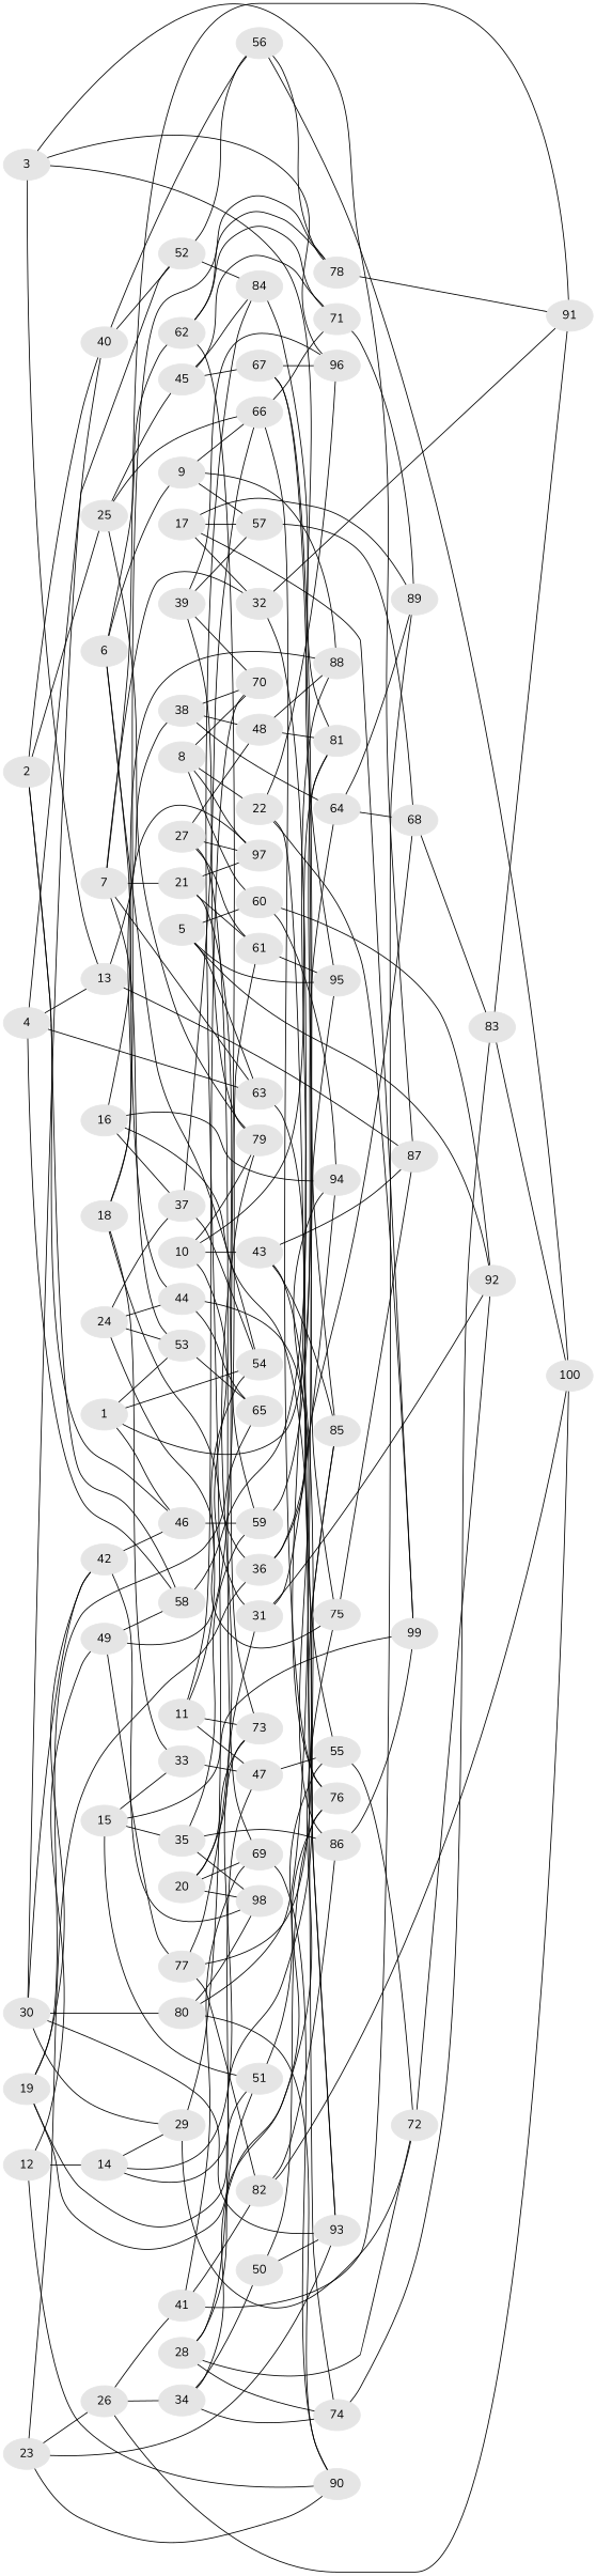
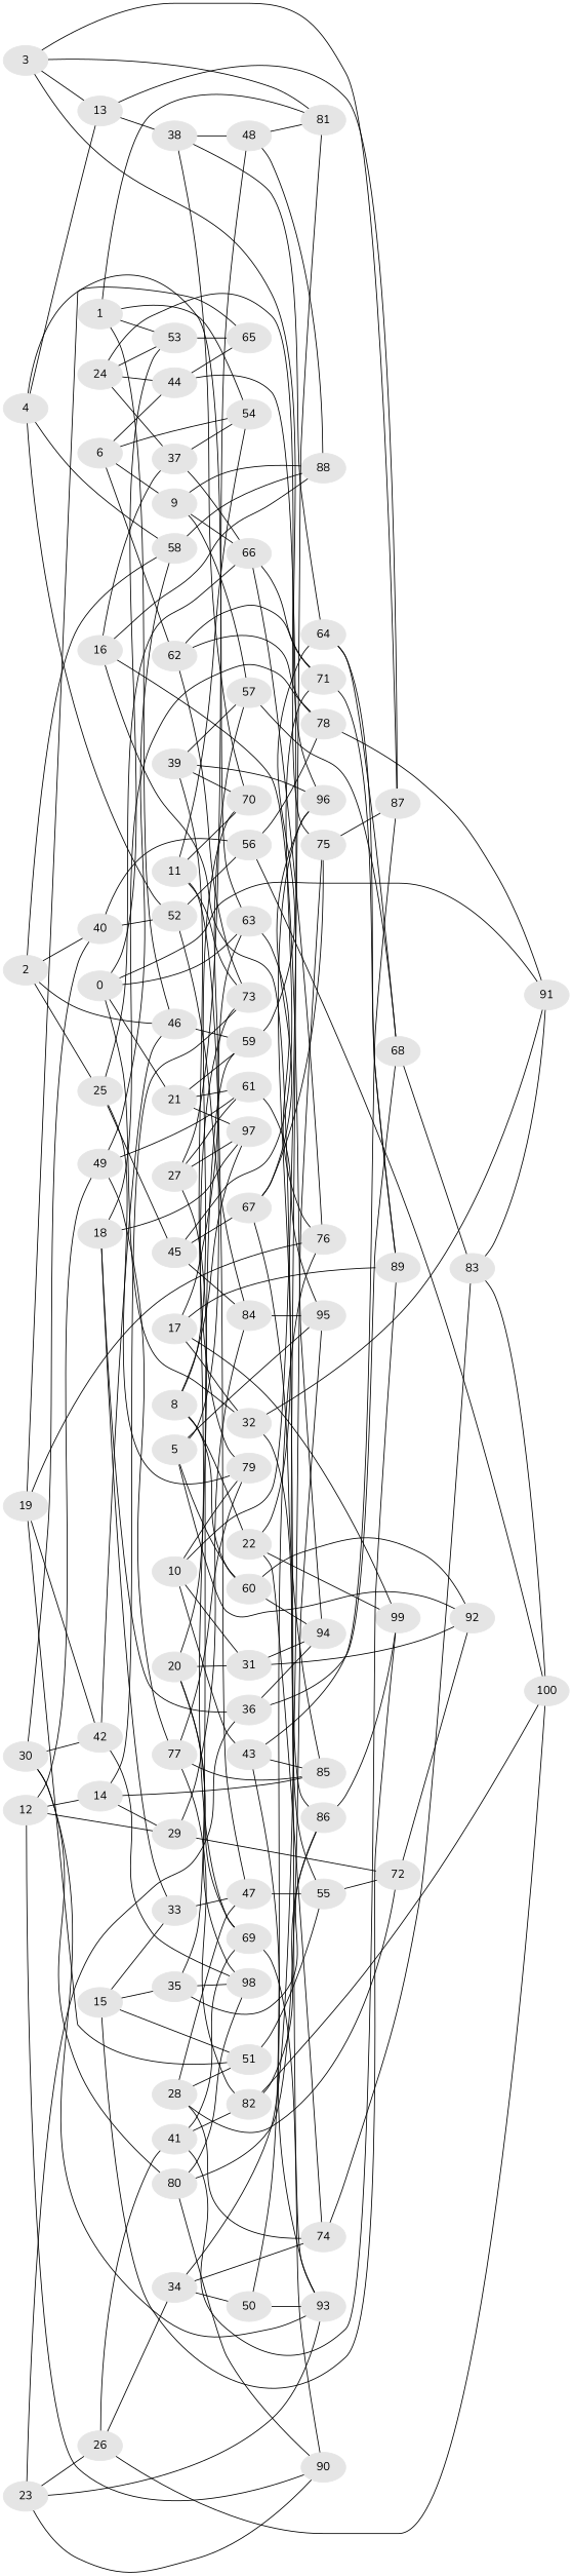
  graph {
    fontname=Nunito
    rankdir=LR
    node [color=gray90 fontname=Nunito style=filled]
    edge [fontname=Nunito]
    1
    46
    53
    54
    81
    59
    65
    2
    25
    40
    58
    66
    79
    45
    52
    56
    88
    3
    13
    87
    96
    38
    4
    63
    84
    76
    5
    60
    92
    95
    94
    6
    9
    44
    62
    57
    86
    73
    78
    71
-   7
+   7 [label=0]
    21
    32
    91
    97
    61
    55
    8
    22
    70
    99
    74
    68
    10
    31
    43
    85
    93
    11
    47
    12
    14
    29
    49
    90
    72
    77
    48
    64
    15
    33
    35
    51
    98
    16
    37
    17
    89
    18
    36
    19
    42
    20
    69
    83
    23
    26
    34
    41
    100
    50
    24
    75
    67
    82
    27
    28
    30
    80
    39
    1 -- 46
    1 -- 53
    1 -- 54
    1 -- 81
    46 -- 59
    53 -- 65
    59 -- 64
    2 -- 46
    2 -- 25
    2 -- 40
    2 -- 58
    25 -- 66
    25 -- 79
    25 -- 45
    40 -- 52
    40 -- 56
    58 -- 88
    66 -- 76
    66 -- 71
    45 -- 84
    45 -- 71
    45 -- 67
    52 -- 56
    52 -- 84
    56 -- 78
    56 -- 100
    3 -- 81
    3 -- 13
    3 -- 87
    3 -- 96
    13 -- 87
    13 -- 38
    38 -- 70
    38 -- 48
    38 -- 64
    4 -- 58
    4 -- 52
    4 -- 13
    4 -- 63
    63 -- 76
    84 -- 95
    5 -- 63
    5 -- 60
    5 -- 92
    5 -- 95
    60 -- 92
    60 -- 94
    6 -- 54
    6 -- 9
    6 -- 44
    6 -- 62
    9 -- 66
    9 -- 88
    9 -- 57
    44 -- 65
    44 -- 86
    62 -- 73
    62 -- 78
    62 -- 71
    57 -- 68
    86 -- 99
    78 -- 91
    71 -- 89
    7 -- 53
    7 -- 63
    7 -- 21
    7 -- 32
    7 -- 91
    21 -- 59
    21 -- 97
    21 -- 61
    32 -- 91
    32 -- 55
    61 -- 95
    55 -- 72
    8 -- 60
    8 -- 97
    8 -- 22
    8 -- 70
    22 -- 96
    22 -- 99
    22 -- 74
    74 -- 83
    68 -- 83
    10 -- 81
    10 -- 79
    10 -- 31
    10 -- 43
    31 -- 92
    31 -- 94
    43 -- 87
    43 -- 85
    43 -- 93
    11 -- 54
    11 -- 73
    11 -- 70
    11 -- 47
    47 -- 55
    12 -- 14
-   30 -- 29
+   12 -- 29
    12 -- 49
    12 -- 90
    14 -- 73
    14 -- 85
    14 -- 29
    29 -- 84
    29 -- 72
    49 -- 58
    49 -- 61
    49 -- 77
    72 -- 92
    77 -- 79
    77 -- 85
    77 -- 82
    48 -- 81
    48 -- 88
    64 -- 68
    64 -- 89
    15 -- 99
    15 -- 33
    15 -- 35
    15 -- 51
    33 -- 47
    35 -- 59
    35 -- 86
    35 -- 98
    51 -- 55
    16 -- 88
    16 -- 94
    16 -- 93
    16 -- 37
    37 -- 54
    37 -- 66
    17 -- 57
    17 -- 32
    17 -- 99
    17 -- 89
    18 -- 78
    18 -- 97
    18 -- 33
    18 -- 36
    36 -- 94
    36 -- 68
    19 -- 65
    19 -- 76
    19 -- 51
    19 -- 42
    42 -- 46
    42 -- 98
    20 -- 73
    20 -- 31
    20 -- 98
    20 -- 69
    69 -- 90
    83 -- 91
    83 -- 100
    23 -- 93
    23 -- 90
    23 -- 36
    23 -- 26
    26 -- 34
    26 -- 41
    26 -- 100
    34 -- 74
    34 -- 50
    34 -- 75
    41 -- 89
    41 -- 69
    41 -- 82
    50 -- 76
    50 -- 93
    24 -- 53
    24 -- 44
    24 -- 37
    24 -- 75
    75 -- 87
    67 -- 96
    67 -- 85
    67 -- 75
    82 -- 86
    82 -- 100
    27 -- 97
    27 -- 61
    27 -- 48
    27 -- 69
    28 -- 74
    28 -- 47
    28 -- 72
    28 -- 51
    30 -- 40
    30 -- 93
    30 -- 42
    30 -- 80
    80 -- 95
    80 -- 90
    80 -- 98
    39 -- 79
    39 -- 96
    39 -- 57
    39 -- 70
  }
